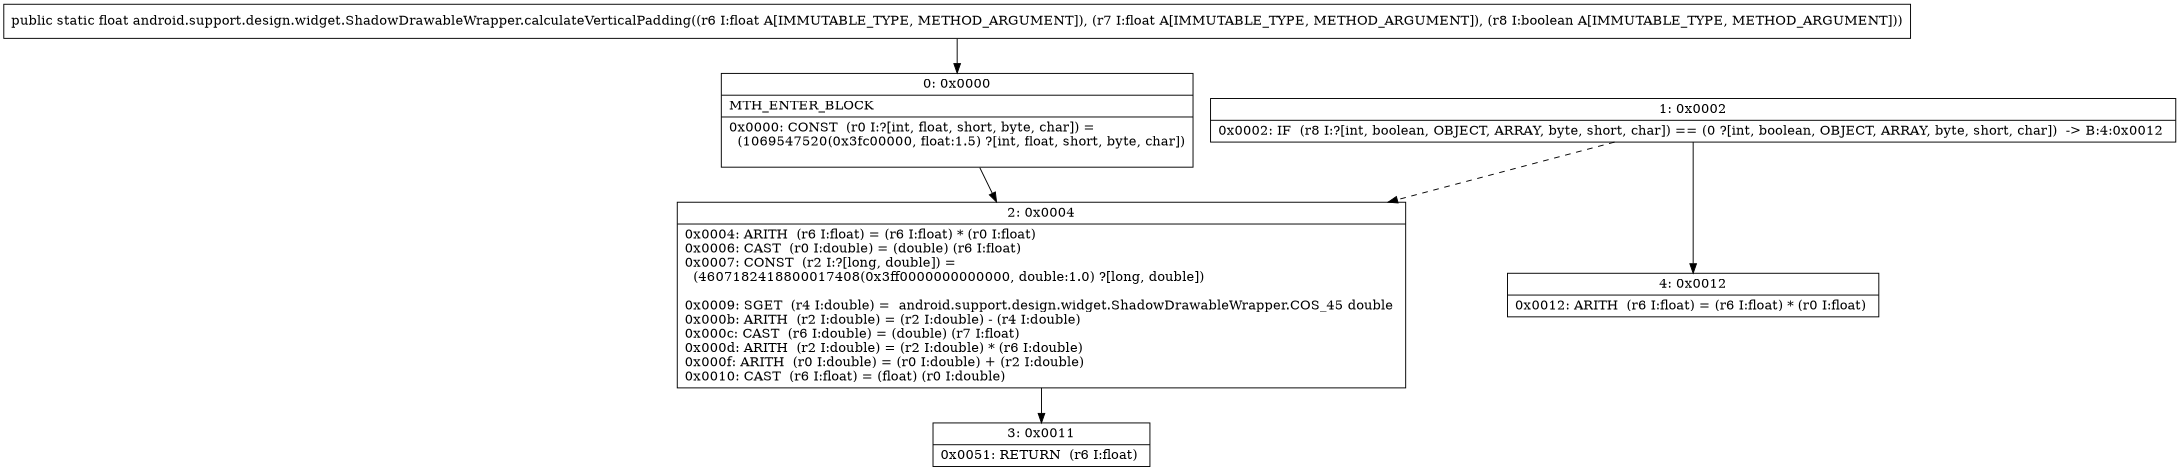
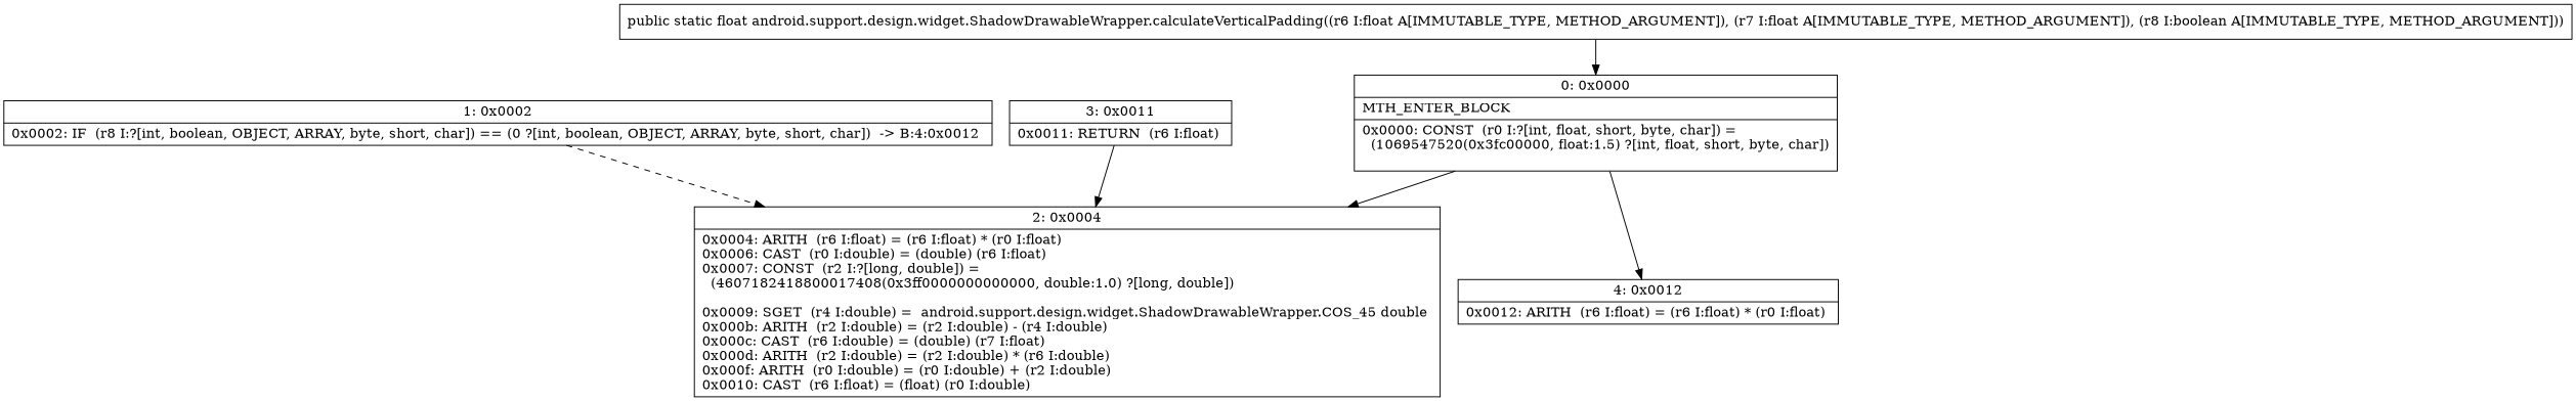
  digraph {
    node [shape=record]
    n1 [label="{0\:\ 0x0000|MTH_ENTER_BLOCK\l|0x0000: CONST  (r0 I:?[int, float, short, byte, char]) = \l  (1069547520(0x3fc00000, float:1.5) ?[int, float, short, byte, char])\l \l}"]
    n2 [label="{2\:\ 0x0004|0x0004: ARITH  (r6 I:float) = (r6 I:float) * (r0 I:float) \l0x0006: CAST  (r0 I:double) = (double) (r6 I:float) \l0x0007: CONST  (r2 I:?[long, double]) = \l  (4607182418800017408(0x3ff0000000000000, double:1.0) ?[long, double])\l \l0x0009: SGET  (r4 I:double) =  android.support.design.widget.ShadowDrawableWrapper.COS_45 double \l0x000b: ARITH  (r2 I:double) = (r2 I:double) \- (r4 I:double) \l0x000c: CAST  (r6 I:double) = (double) (r7 I:float) \l0x000d: ARITH  (r2 I:double) = (r2 I:double) * (r6 I:double) \l0x000f: ARITH  (r0 I:double) = (r0 I:double) + (r2 I:double) \l0x0010: CAST  (r6 I:float) = (float) (r0 I:double) \l}"]
    n3 [label="{1\:\ 0x0002|0x0002: IF  (r8 I:?[int, boolean, OBJECT, ARRAY, byte, short, char]) == (0 ?[int, boolean, OBJECT, ARRAY, byte, short, char])  \-\> B:4:0x0012 \l}"]
    n4 [label="{4\:\ 0x0012|0x0012: ARITH  (r6 I:float) = (r6 I:float) * (r0 I:float) \l}"]
-   n5 [label="{3\:\ 0x0011|0x0051: RETURN  (r6 I:float) \l}"]
+   n5 [label="{3\:\ 0x0011|0x0011: RETURN  (r6 I:float) \l}"]
    n6 [label="{public static float android.support.design.widget.ShadowDrawableWrapper.calculateVerticalPadding((r6 I:float A[IMMUTABLE_TYPE, METHOD_ARGUMENT]), (r7 I:float A[IMMUTABLE_TYPE, METHOD_ARGUMENT]), (r8 I:boolean A[IMMUTABLE_TYPE, METHOD_ARGUMENT])) }"]
    n1 -> n2
-   n2 -> n5
+   n5 -> n2
    n3 -> n2 [style=dashed]
-   n3 -> n4
+   n1 -> n4
    n6 -> n1
  }
